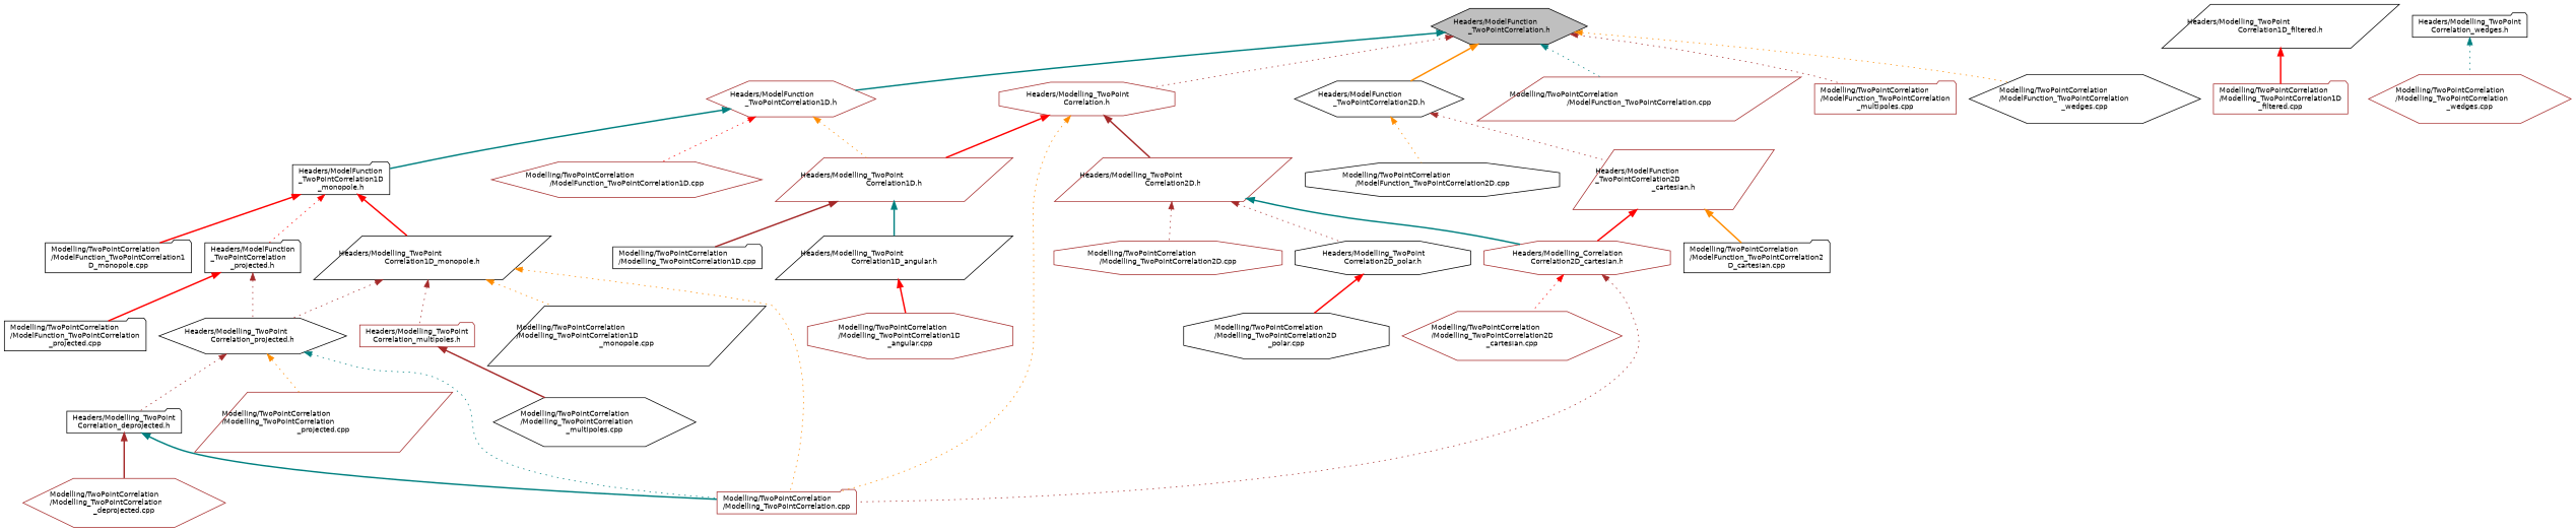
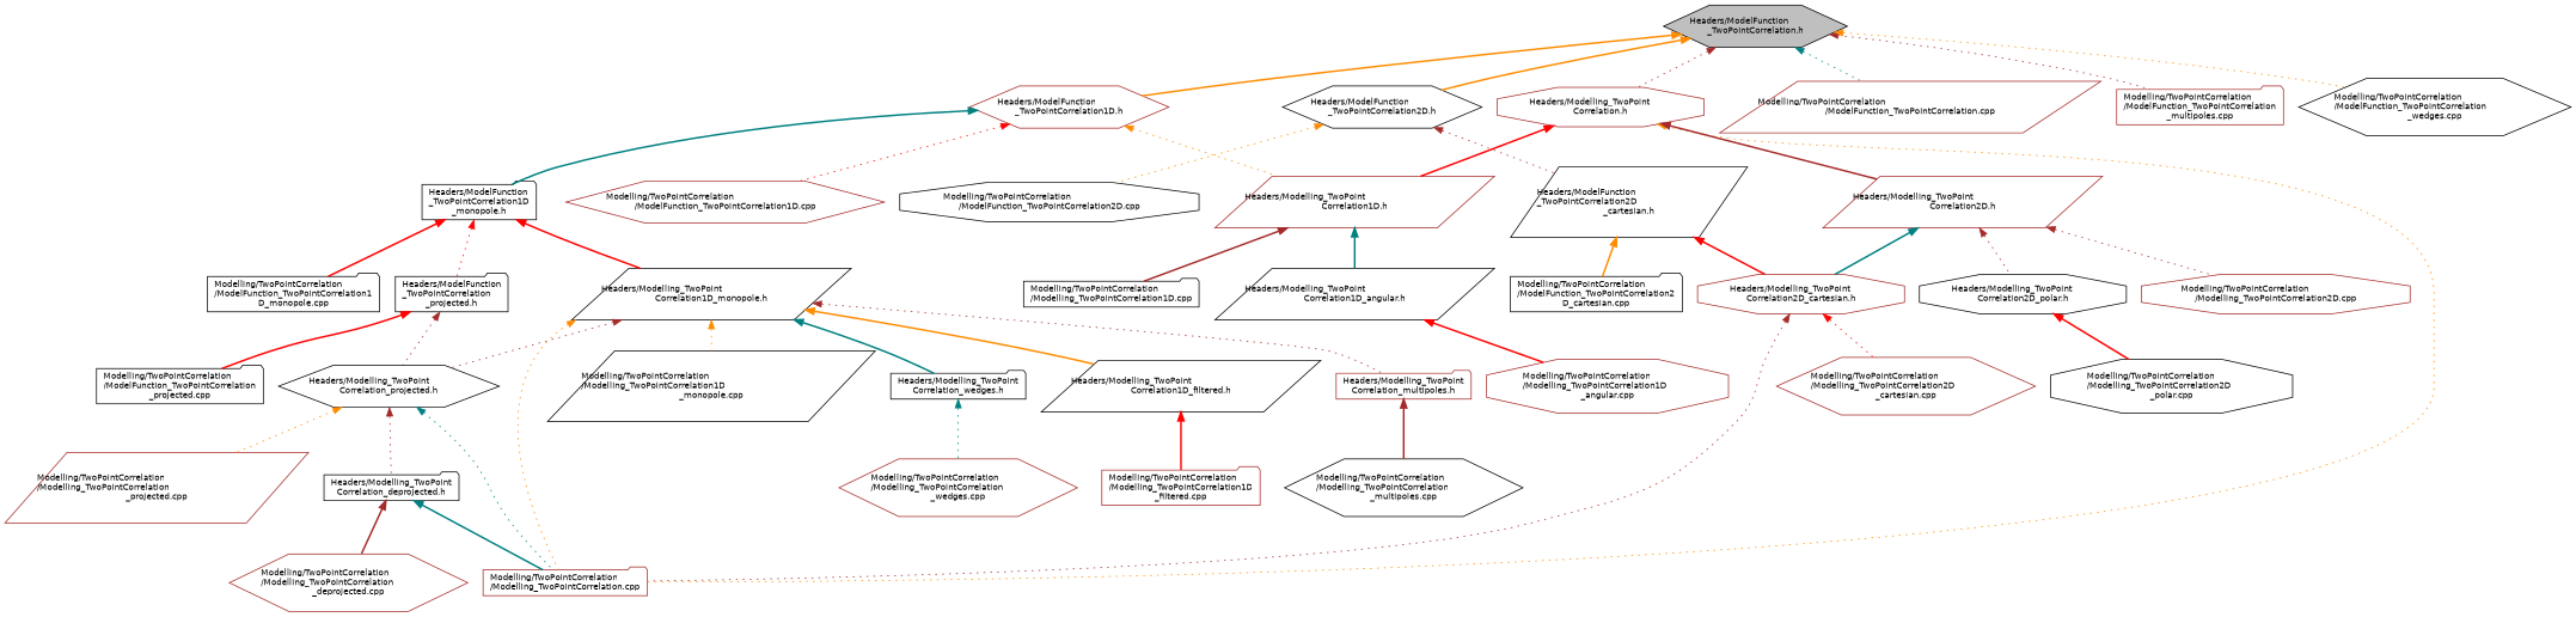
  digraph {
    node [color=black fillcolor=white fontname=Helvetica fontsize=10 shape=folder style=filled]
    edge [color=brown dir=back fontname=Helvetica fontsize=10 labelfontname=Helvetica labelfontsize=10 style=dotted]
    n1 [fillcolor=grey75 fontcolor=black height=0.2 label="Headers/ModelFunction\l_TwoPointCorrelation.h" shape=hexagon width=0.4]
    n2 [color=brown height=0.2 label="Headers/ModelFunction\l_TwoPointCorrelation1D.h" shape=hexagon width=0.4]
    n3 [height=0.2 label="Headers/ModelFunction\l_TwoPointCorrelation2D.h" shape=hexagon width=0.4]
    n4 [color=brown height=0.2 label="Headers/Modelling_TwoPoint\lCorrelation.h" shape=octagon width=0.4]
    n5 [color=brown height=0.2 label="Modelling/TwoPointCorrelation\l/ModelFunction_TwoPointCorrelation.cpp" shape=parallelogram width=0.4]
    n6 [color=brown height=0.2 label="Modelling/TwoPointCorrelation\l/ModelFunction_TwoPointCorrelation\l_multipoles.cpp" width=0.4]
    n7 [height=0.2 label="Modelling/TwoPointCorrelation\l/ModelFunction_TwoPointCorrelation\l_wedges.cpp" shape=hexagon width=0.4]
    n8 [height=0.2 label="Headers/ModelFunction\l_TwoPointCorrelation1D\l_monopole.h" width=0.4]
    n9 [color=brown height=0.2 label="Headers/Modelling_TwoPoint\lCorrelation1D.h" shape=parallelogram width=0.4]
    n10 [color=brown height=0.2 label="Modelling/TwoPointCorrelation\l/ModelFunction_TwoPointCorrelation1D.cpp" shape=hexagon width=0.4]
-   n11 [color=brown height=0.2 label="Headers/ModelFunction\l_TwoPointCorrelation2D\l_cartesian.h" shape=parallelogram width=0.4]
+   n11 [height=0.2 label="Headers/ModelFunction\l_TwoPointCorrelation2D\l_cartesian.h" shape=parallelogram width=0.4]
    n12 [height=0.2 label="Modelling/TwoPointCorrelation\l/ModelFunction_TwoPointCorrelation2D.cpp" shape=octagon width=0.4]
    n13 [color=brown height=0.2 label="Modelling/TwoPointCorrelation\l/Modelling_TwoPointCorrelation.cpp" width=0.4]
    n14 [color=brown height=0.2 label="Headers/Modelling_TwoPoint\lCorrelation2D.h" shape=parallelogram width=0.4]
    n15 [height=0.2 label="Headers/ModelFunction\l_TwoPointCorrelation\l_projected.h" width=0.4]
    n16 [height=0.2 label="Headers/Modelling_TwoPoint\lCorrelation1D_monopole.h" shape=parallelogram width=0.4]
    n17 [height=0.2 label="Modelling/TwoPointCorrelation\l/ModelFunction_TwoPointCorrelation1\lD_monopole.cpp" width=0.4]
    n18 [height=0.2 label="Headers/Modelling_TwoPoint\lCorrelation1D_angular.h" shape=parallelogram width=0.4]
    n19 [height=0.2 label="Modelling/TwoPointCorrelation\l/Modelling_TwoPointCorrelation1D.cpp" width=0.4]
    n20 [height=0.2 label="Headers/Modelling_TwoPoint\lCorrelation_projected.h" shape=hexagon width=0.4]
    n21 [height=0.2 label="Modelling/TwoPointCorrelation\l/ModelFunction_TwoPointCorrelation\l_projected.cpp" width=0.4]
    n22 [height=0.2 label="Headers/Modelling_TwoPoint\lCorrelation1D_filtered.h" shape=parallelogram width=0.4]
    n23 [color=brown height=0.2 label="Headers/Modelling_TwoPoint\lCorrelation_multipoles.h" width=0.4]
    n24 [height=0.2 label="Headers/Modelling_TwoPoint\lCorrelation_wedges.h" width=0.4]
    n25 [height=0.2 label="Modelling/TwoPointCorrelation\l/Modelling_TwoPointCorrelation1D\l_monopole.cpp" shape=parallelogram width=0.4]
    n26 [height=0.2 label="Headers/Modelling_TwoPoint\lCorrelation_deprojected.h" width=0.4]
    n27 [color=brown height=0.2 label="Modelling/TwoPointCorrelation\l/Modelling_TwoPointCorrelation\l_projected.cpp" shape=parallelogram width=0.4]
    n28 [color=brown height=0.2 label="Modelling/TwoPointCorrelation\l/Modelling_TwoPointCorrelation\l_deprojected.cpp" shape=hexagon width=0.4]
    n29 [color=brown height=0.2 label="Modelling/TwoPointCorrelation\l/Modelling_TwoPointCorrelation1D\l_filtered.cpp" width=0.4]
    n30 [height=0.2 label="Modelling/TwoPointCorrelation\l/Modelling_TwoPointCorrelation\l_multipoles.cpp" shape=hexagon width=0.4]
    n31 [color=brown height=0.2 label="Modelling/TwoPointCorrelation\l/Modelling_TwoPointCorrelation\l_wedges.cpp" shape=hexagon width=0.4]
    n32 [color=brown height=0.2 label="Modelling/TwoPointCorrelation\l/Modelling_TwoPointCorrelation1D\l_angular.cpp" shape=octagon width=0.4]
-   n33 [color=brown height=0.2 label="Headers/Modelling_Correlation\lCorrelation2D_cartesian.h" shape=octagon width=0.4]
+   n33 [color=brown height=0.2 label="Headers/Modelling_TwoPoint\lCorrelation2D_cartesian.h" shape=octagon width=0.4]
    n34 [height=0.2 label="Modelling/TwoPointCorrelation\l/ModelFunction_TwoPointCorrelation2\lD_cartesian.cpp" width=0.4]
    n35 [color=brown height=0.2 label="Modelling/TwoPointCorrelation\l/Modelling_TwoPointCorrelation2D\l_cartesian.cpp" shape=hexagon width=0.4]
    n36 [height=0.2 label="Headers/Modelling_TwoPoint\lCorrelation2D_polar.h" shape=octagon width=0.4]
    n37 [color=brown height=0.2 label="Modelling/TwoPointCorrelation\l/Modelling_TwoPointCorrelation2D.cpp" shape=octagon width=0.4]
    n38 [height=0.2 label="Modelling/TwoPointCorrelation\l/Modelling_TwoPointCorrelation2D\l_polar.cpp" shape=octagon width=0.4]
-   n1 -> n2 [color=teal style=bold]
+   n1 -> n2 [color=darkorange style=bold]
    n1 -> n3 [color=darkorange style=bold]
    n1 -> n4
    n1 -> n5 [color=teal]
    n1 -> n6
    n1 -> n7 [color=darkorange]
    n2 -> n8 [color=teal style=bold]
    n2 -> n9 [color=darkorange]
    n2 -> n10 [color=red]
    n3 -> n11
    n3 -> n12 [color=darkorange]
    n4 -> n9 [color=red style=bold]
    n4 -> n13 [color=darkorange]
    n4 -> n14 [style=bold]
    n8 -> n15 [color=red]
    n8 -> n16 [color=red style=bold]
    n8 -> n17 [color=red style=bold]
    n9 -> n18 [color=teal style=bold]
    n9 -> n19 [style=bold]
    n11 -> n33 [color=red style=bold]
    n11 -> n34 [color=darkorange style=bold]
    n14 -> n33 [color=teal style=bold]
    n14 -> n36
    n14 -> n37
    n15 -> n20
    n15 -> n21 [color=red style=bold]
    n16 -> n13 [color=darkorange]
    n16 -> n20
+   n16 -> n22 [color=darkorange style=bold]
    n16 -> n23
+   n16 -> n24 [color=teal style=bold]
    n16 -> n25 [color=darkorange]
    n18 -> n32 [color=red style=bold]
    n20 -> n13 [color=teal]
    n20 -> n26
    n20 -> n27 [color=darkorange]
    n22 -> n29 [color=red style=bold]
    n23 -> n30 [style=bold]
    n24 -> n31 [color=teal]
    n26 -> n13 [color=teal style=bold]
    n26 -> n28 [style=bold]
    n33 -> n13
    n33 -> n35 [color=red]
    n36 -> n38 [color=red style=bold]
  }
